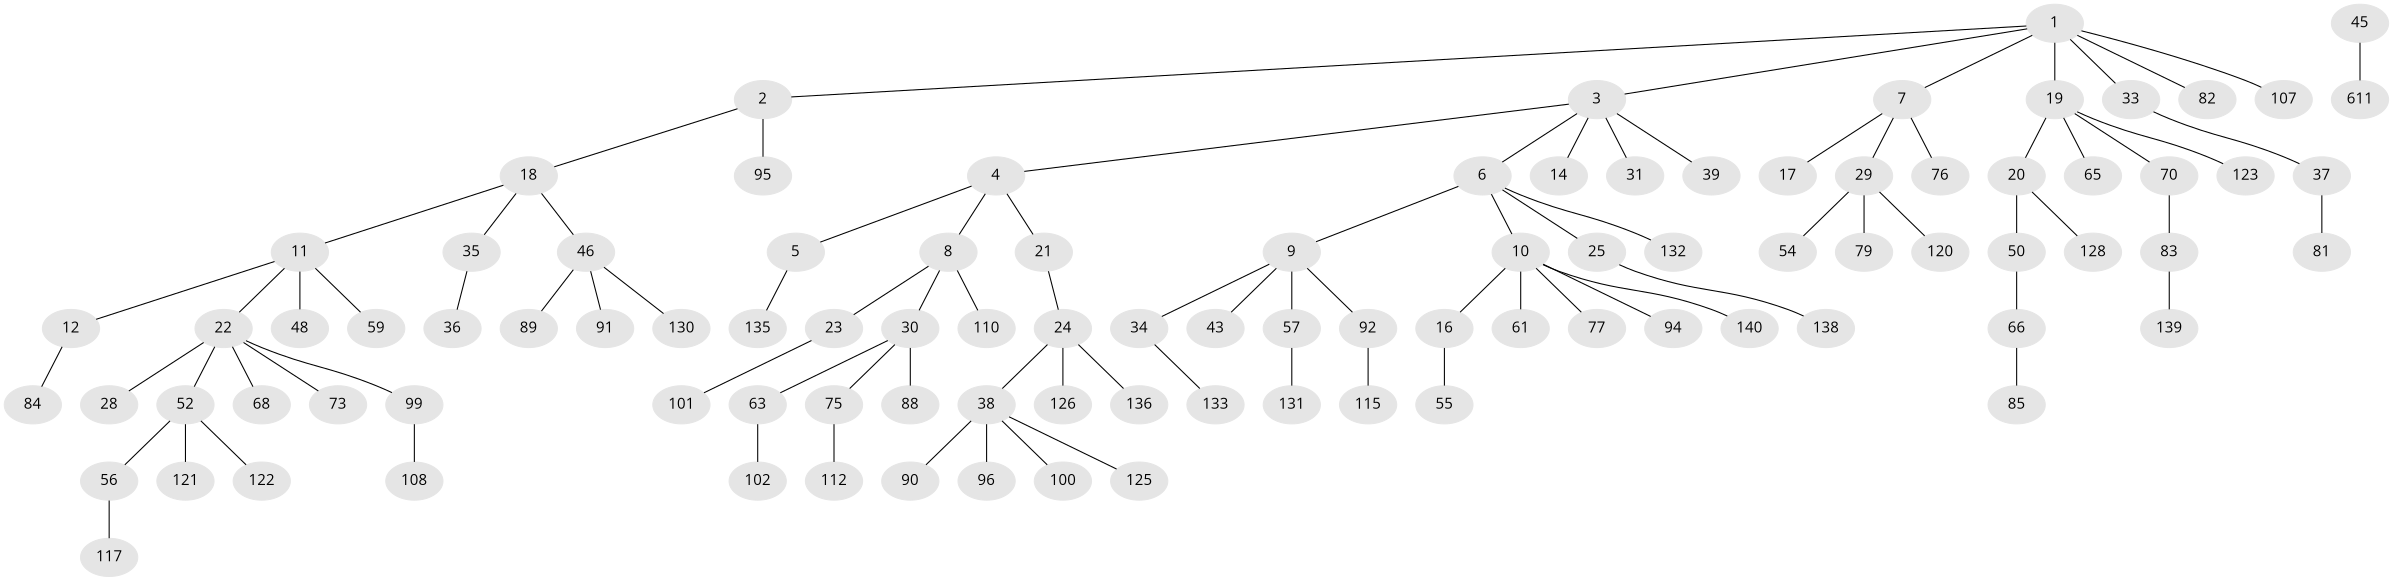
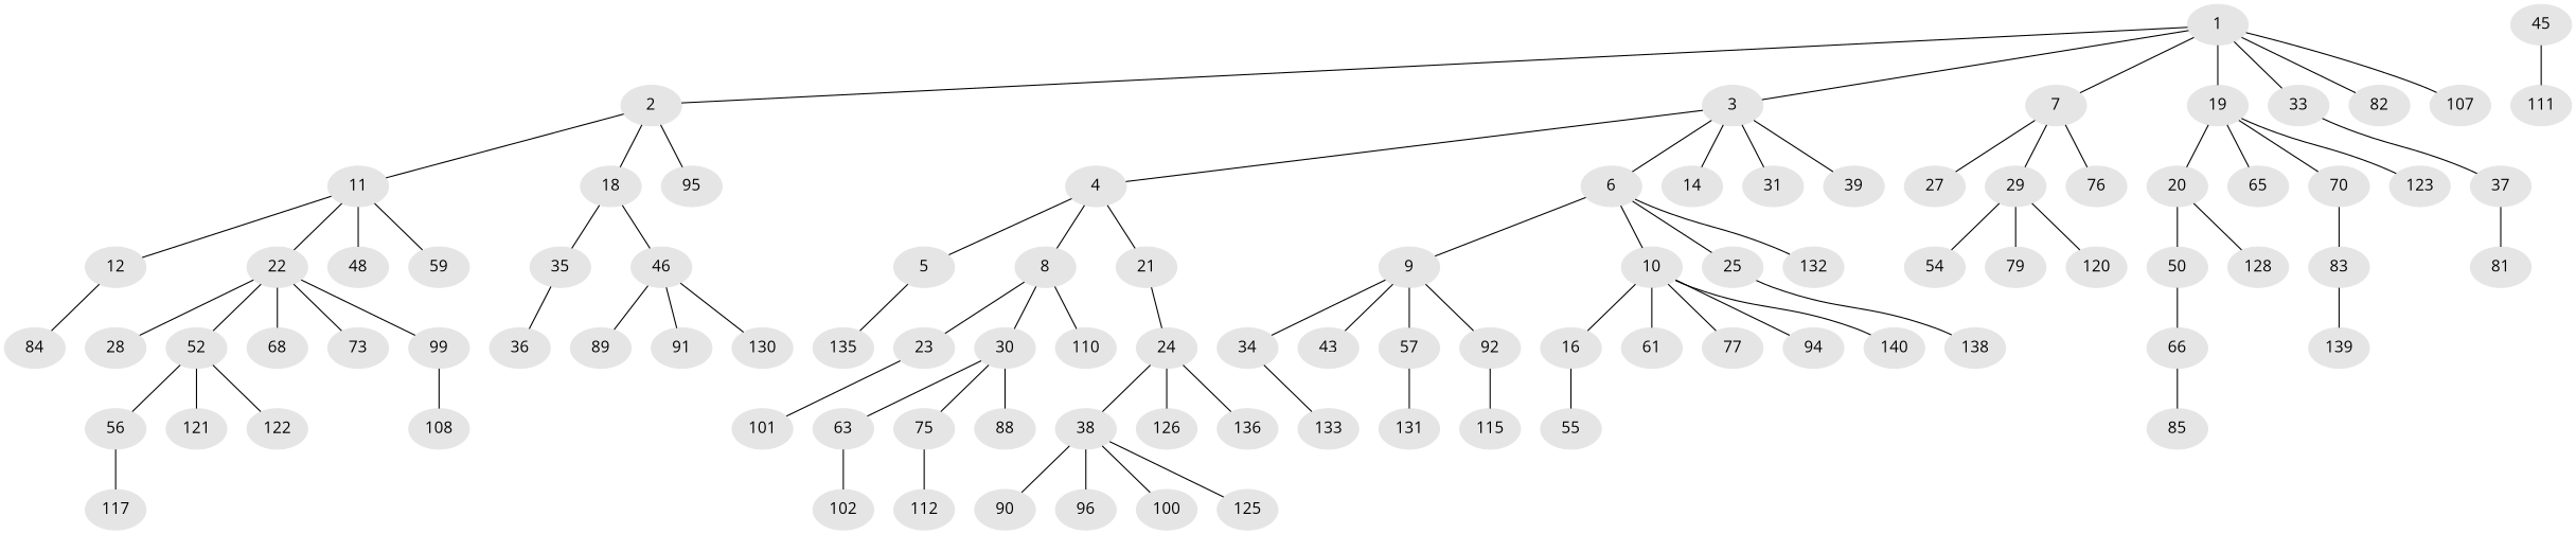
  graph {
    fontname="Open Sans"
    node [color=gray90 fontname="Open Sans" style=filled]
    edge [fontname="Open Sans"]
    1 [super="+74"]
    2 [super="+64"]
    3 [super="+32"]
    7 [super="+71"]
    19 [super="+53"]
    33 [super="+86"]
    82
    107
    11 [super="+127"]
    18 [super="+98"]
    95
    4 [super="+67"]
    6 [super="+26"]
    14
    31
    39
-   27 [label=17]
+   27
    29 [super="+44"]
    76 [super="+129"]
    20 [super="+80"]
    65 [super="+109"]
    70 [super="+106"]
    123
    37 [super="+41"]
    12
    22 [super="+51"]
    48 [super="+103"]
    59
    35 [super="+78"]
    46 [super="+62"]
    5 [super="+40"]
    8 [super="+15"]
    21 [super="+137"]
    9 [super="+13"]
    10 [super="+17"]
    25
    132
    45 [super="+118"]
-   111 [label=611]
+   111
    135
    23 [super="+49"]
    30 [super="+42"]
    110
    24 [super="+105"]
    34
    43
    57 [super="+60"]
    92 [super="+119"]
    16
    61
    77 [super="+114"]
    94
    140
    138
    54
    79
    120
    101
    63
    75
    88
    133
    131
    115 [super="+116"]
    55 [super="+113"]
    84
    28 [super="+134"]
    52 [super="+69"]
    68
    73
    99
    36 [super="+72"]
    89
    91
    130
    50 [super="+104"]
    128
    83 [super="+97"]
    66
    38 [super="+47"]
    126
    136
    56 [super="+87"]
    121
    122 [super="+124"]
    108
    90
    96
    100
    125
    102
    112
    81
    85
    117
    139
    1 -- 2
    1 -- 3
    1 -- 7
    1 -- 19
    1 -- 33
    1 -- 82
    1 -- 107
-   18 -- 11
+   2 -- 11
    2 -- 18
    2 -- 95
    3 -- 4
    3 -- 6
    3 -- 14
    3 -- 31
    3 -- 39
    7 -- 27
    7 -- 29
    7 -- 76
    19 -- 20
    19 -- 65
    19 -- 70
    19 -- 123
    33 -- 37
    11 -- 12
    11 -- 22
    11 -- 48
    11 -- 59
    18 -- 35
    18 -- 46
    4 -- 5
    4 -- 8
    4 -- 21
    6 -- 9
    6 -- 10
    6 -- 25
    6 -- 132
    29 -- 54
    29 -- 79
    29 -- 120
    20 -- 50
    20 -- 128
    70 -- 83
    37 -- 81
    12 -- 84
    22 -- 28
    22 -- 52
    22 -- 68
    22 -- 73
    22 -- 99
    35 -- 36
    46 -- 89
    46 -- 91
    46 -- 130
    5 -- 135
    8 -- 23
    8 -- 30
    8 -- 110
    21 -- 24
    9 -- 34
    9 -- 43
    9 -- 57
    9 -- 92
    10 -- 16
    10 -- 61
    10 -- 77
    10 -- 94
    10 -- 140
    25 -- 138
    45 -- 111
    23 -- 101
    30 -- 63
    30 -- 75
    30 -- 88
    24 -- 38
    24 -- 126
    24 -- 136
    34 -- 133
    57 -- 131
    92 -- 115
    16 -- 55
    63 -- 102
    75 -- 112
    52 -- 56
    52 -- 121
    52 -- 122
    99 -- 108
    50 -- 66
    83 -- 139
    66 -- 85
    38 -- 90
    38 -- 96
    38 -- 100
    38 -- 125
    56 -- 117
  }
